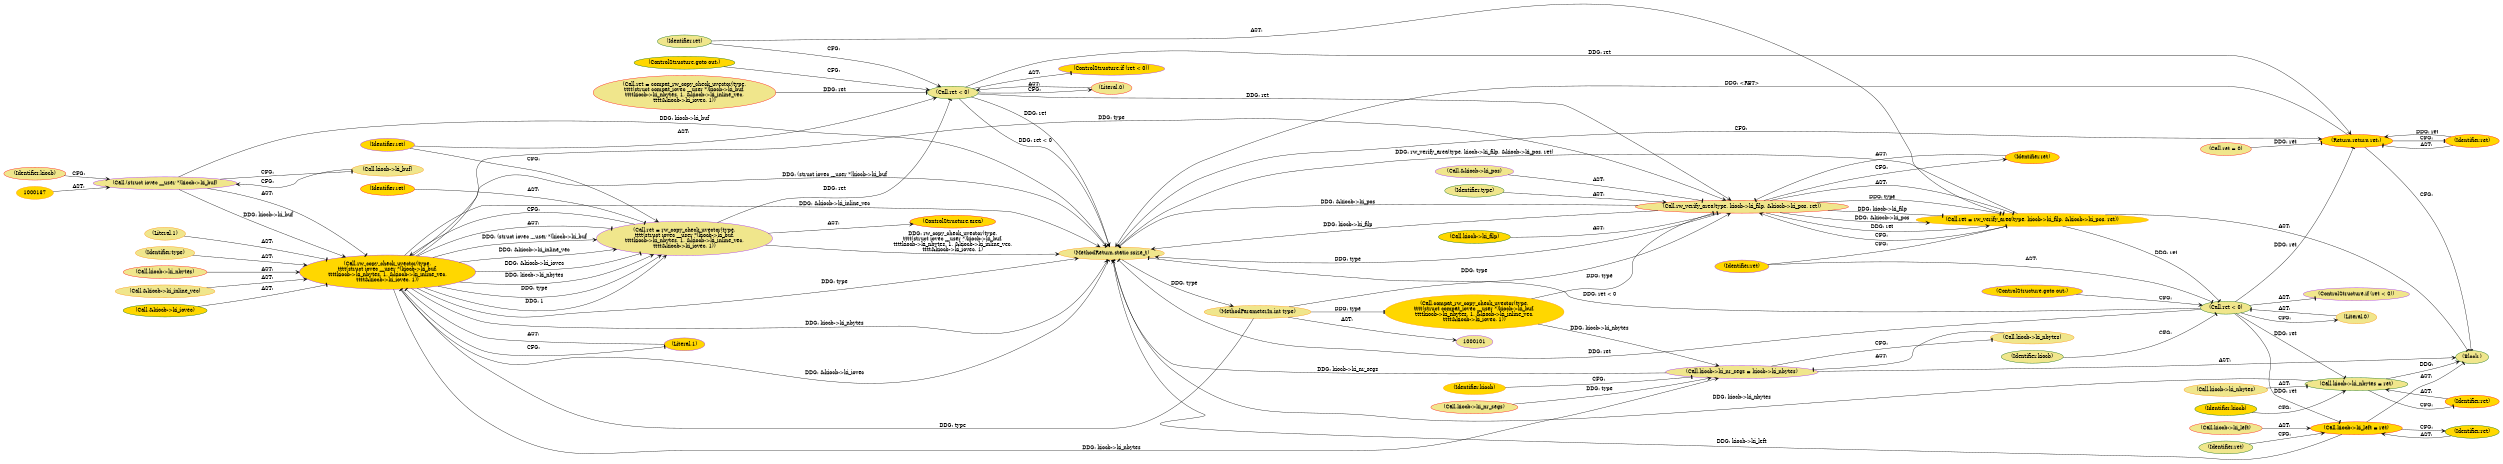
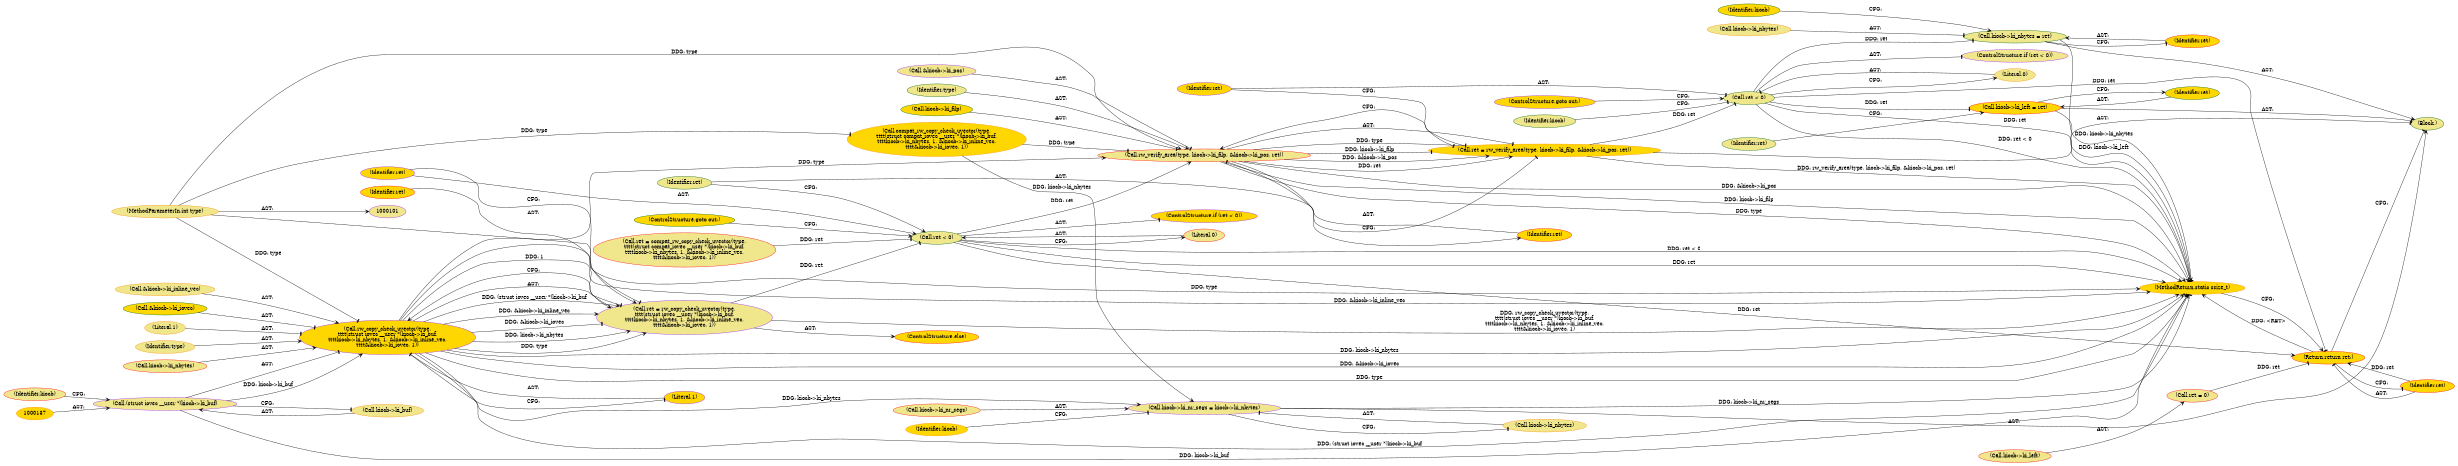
  digraph {
    rankdir=LR
    node [color=red fillcolor=khaki style=filled]
    edge [arrowhead=vee]
    n1 [color=purple fillcolor=gold label="(Call,rw_copy_check_uvector(type,\n\t\t\t\t(struct iovec __user *)kiocb->ki_buf,\n\t\t\t\tkiocb->ki_nbytes, 1, &kiocb->ki_inline_vec,\n\t\t\t\t&kiocb->ki_iovec, 1))"]
    n2 [color=purple label="(Call,ret = rw_copy_check_uvector(type,\n\t\t\t\t(struct iovec __user *)kiocb->ki_buf,\n\t\t\t\tkiocb->ki_nbytes, 1, &kiocb->ki_inline_vec,\n\t\t\t\t&kiocb->ki_iovec, 1))"]
    n3 [label="(Call,rw_verify_area(type, kiocb->ki_filp, &kiocb->ki_pos, ret))"]
    n4 [color=purple label="(Call,kiocb->ki_nr_segs = kiocb->ki_nbytes)"]
    n5 [color=purple fillcolor=gold label="(Literal,1)"]
-   n6 [color=darkorange label="(MethodReturn,static ssize_t)"]
+   n6 [color=darkorange fillcolor=gold label="(MethodReturn,static ssize_t)"]
    n7 [color=darkgreen label="(Call,ret < 0)"]
-   n8 [fillcolor=gold label="(ControlStructure,area)"]
+   n8 [fillcolor=gold label="(ControlStructure,else)"]
    n9 [color=darkorange fillcolor=gold label="(Call,ret = rw_verify_area(type, kiocb->ki_filp, &kiocb->ki_pos, ret))"]
    n10 [fillcolor=gold label="(Identifier,ret)"]
    n11 [color=darkgreen label="(Block,)"]
    n12 [color=darkorange label="(Call,kiocb->ki_nbytes)"]
    n13 [fillcolor=gold label="(Return,return ret;)"]
    n14 [color=darkorange label="(MethodParameterIn,int type)"]
    n15 [color=darkorange fillcolor=gold label="(Call,compat_rw_copy_check_uvector(type,\n\t\t\t\t(struct compat_iovec __user *)kiocb->ki_buf,\n\t\t\t\tkiocb->ki_nbytes, 1, &kiocb->ki_inline_vec,\n\t\t\t\t&kiocb->ki_iovec, 1))"]
    1000101 [color=purple]
    n17 [color=purple label="(Call,(struct iovec __user *)kiocb->ki_buf)"]
    n18 [color=darkorange label="(Call,kiocb->ki_buf)"]
    n19 [color=purple fillcolor=gold label="(ControlStructure,if (ret < 0))"]
    n20 [label="(Literal,0)"]
    n21 [fillcolor=gold label="(Identifier,ret)"]
    n22 [color=darkgreen label="(Call,ret < 0)"]
    n23 [color=darkgreen label="(Call,kiocb->ki_nbytes = ret)"]
    n24 [fillcolor=gold label="(Call,kiocb->ki_left = ret)"]
    n25 [color=purple label="(ControlStructure,if (ret < 0))"]
    n26 [color=darkorange label="(Literal,0)"]
    n27 [fillcolor=gold label="(Identifier,ret)"]
    n28 [color=darkgreen fillcolor=gold label="(Identifier,ret)"]
    n29 [color=darkorange label="(Call,&kiocb->ki_inline_vec)"]
    n30 [color=darkgreen fillcolor=gold label="(Call,&kiocb->ki_iovec)"]
    n31 [color=purple label="(Call,&kiocb->ki_pos)"]
    n32 [label="(Call,kiocb->ki_nr_segs)"]
    n33 [label="(Identifier,kiocb)"]
    n34 [color=darkgreen label="(Identifier,type)"]
    n35 [color=purple fillcolor=gold label="(ControlStructure,goto out;)"]
    n36 [color=darkorange label="(Literal,1)"]
    n37 [color=darkgreen fillcolor=gold label="(Call,kiocb->ki_filp)"]
    n38 [color=purple fillcolor=gold label="(Identifier,ret)"]
    n39 [color=darkgreen fillcolor=gold label="(ControlStructure,goto out;)"]
    n40 [color=darkorange label="(Call,kiocb->ki_nbytes)"]
    n41 [color=darkgreen label="(Identifier,ret)"]
    n42 [color=darkorange label="(Identifier,type)"]
    n43 [label="(Call,kiocb->ki_left)"]
    n44 [color=darkgreen label="(Identifier,ret)"]
    n45 [color=darkgreen fillcolor=gold label="(Identifier,kiocb)"]
    n46 [fillcolor=gold label="(Identifier,ret)"]
    n47 [label="(Call,ret = compat_rw_copy_check_uvector(type,\n\t\t\t\t(struct compat_iovec __user *)kiocb->ki_buf,\n\t\t\t\tkiocb->ki_nbytes, 1, &kiocb->ki_inline_vec,\n\t\t\t\t&kiocb->ki_iovec, 1))"]
    n48 [color=darkgreen label="(Identifier,kiocb)"]
    n49 [label="(Call,kiocb->ki_nbytes)"]
    n50 [color=darkorange fillcolor=gold label="(Identifier,kiocb)"]
    n51 [color=purple fillcolor=gold label="(Identifier,ret)"]
    n52 [label="(Call,ret = 0)"]
    1000137 [color=darkorange fillcolor=gold]
    n1 -> n2 [arrowhead=tee label="AST: "]
    n1 -> n2 [label="DDG: (struct iovec __user *)kiocb->ki_buf"]
    n1 -> n2 [label="DDG: &kiocb->ki_inline_vec"]
    n1 -> n2 [arrowhead=tee label="DDG: &kiocb->ki_iovec"]
    n1 -> n2 [label="DDG: kiocb->ki_nbytes"]
    n1 -> n2 [label="DDG: type"]
    n1 -> n2 [label="DDG: 1"]
    n1 -> n3 [label="DDG: type"]
    n1 -> n4 [label="DDG: kiocb->ki_nbytes"]
    n1 -> n5 [arrowhead=tee label="CFG: "]
    n1 -> n6 [label="DDG: kiocb->ki_nbytes"]
    n1 -> n6 [arrowhead=tee label="DDG: &kiocb->ki_iovec"]
    n1 -> n6 [label="DDG: type"]
    n1 -> n6 [label="DDG: (struct iovec __user *)kiocb->ki_buf"]
    n1 -> n6 [label="DDG: &kiocb->ki_inline_vec"]
    n2 -> n1 [label="CFG: "]
    n2 -> n6 [label="DDG: rw_copy_check_uvector(type,\n\t\t\t\t(struct iovec __user *)kiocb->ki_buf,\n\t\t\t\tkiocb->ki_nbytes, 1, &kiocb->ki_inline_vec,\n\t\t\t\t&kiocb->ki_iovec, 1)"]
    n2 -> n7 [arrowhead=tee label="DDG: ret"]
    n2 -> n8 [label="AST: "]
    n3 -> n6 [arrowhead=tee label="DDG: &kiocb->ki_pos"]
    n3 -> n6 [label="DDG: kiocb->ki_filp"]
    n3 -> n6 [label="DDG: type"]
    n3 -> n9 [arrowhead=tee label="AST: "]
    n3 -> n9 [arrowhead=tee label="DDG: type"]
    n3 -> n9 [arrowhead=tee label="DDG: kiocb->ki_filp"]
    n3 -> n9 [label="DDG: &kiocb->ki_pos"]
    n3 -> n9 [label="DDG: ret"]
    n3 -> n10 [label="CFG: "]
    n4 -> n6 [arrowhead=tee label="DDG: kiocb->ki_nr_segs"]
    n4 -> n11 [label="AST: "]
    n4 -> n12 [arrowhead=tee label="CFG: "]
    n5 -> n1 [arrowhead=tee label="AST: "]
    n6 -> n13 [label="CFG: "]
    n7 -> n3 [label="DDG: ret"]
    n7 -> n6 [label="DDG: ret < 0"]
    n7 -> n6 [label="DDG: ret"]
    n7 -> n13 [label="DDG: ret"]
    n7 -> n19 [arrowhead=tee label="AST: "]
    n7 -> n20 [label="CFG: "]
    n9 -> n3 [label="CFG: "]
    n9 -> n6 [arrowhead=tee label="DDG: rw_verify_area(type, kiocb->ki_filp, &kiocb->ki_pos, ret)"]
    n9 -> n11 [arrowhead=tee label="AST: "]
    n9 -> n22 [arrowhead=tee label="DDG: ret"]
    n10 -> n3 [arrowhead=tee label="AST: "]
    n12 -> n4 [arrowhead=tee label="AST: "]
    n13 -> n6 [label="DDG: <RET>"]
    n13 -> n11 [arrowhead=tee label="CFG: "]
    n13 -> n21 [arrowhead=tee label="CFG: "]
    n14 -> n1 [arrowhead=tee label="DDG: type"]
    n14 -> n3 [label="DDG: type"]
-   n6 -> n14 [label="DDG: type"]
+   n14 -> n6 [label="DDG: type"]
    n14 -> n15 [arrowhead=tee label="DDG: type"]
    n14 -> 1000101 [label="AST: "]
    n15 -> n3 [arrowhead=tee label="DDG: type"]
    n15 -> n4 [label="DDG: kiocb->ki_nbytes"]
    n17 -> n1 [arrowhead=tee label="AST: "]
    n17 -> n1 [label="DDG: kiocb->ki_buf"]
    n17 -> n6 [arrowhead=tee label="DDG: kiocb->ki_buf"]
    n17 -> n18 [arrowhead=tee label="CFG: "]
-   n18 -> n17 [label="CFG: "]
+   n18 -> n17 [label="AST: "]
    n20 -> n7 [label="AST: "]
    n21 -> n13 [arrowhead=tee label="AST: "]
    n21 -> n13 [label="DDG: ret"]
    n22 -> n6 [arrowhead=tee label="DDG: ret < 0"]
    n22 -> n6 [arrowhead=tee label="DDG: ret"]
    n22 -> n13 [arrowhead=tee label="DDG: ret"]
    n22 -> n23 [arrowhead=tee label="DDG: ret"]
    n22 -> n24 [arrowhead=tee label="DDG: ret"]
    n22 -> n25 [arrowhead=tee label="AST: "]
    n22 -> n26 [label="CFG: "]
    n23 -> n6 [arrowhead=tee label="DDG: kiocb->ki_nbytes"]
-   n23 -> n11 [label="DDG: "]
+   n23 -> n11 [label="AST: "]
    n23 -> n27 [arrowhead=tee label="CFG: "]
    n24 -> n6 [label="DDG: kiocb->ki_left"]
    n24 -> n11 [arrowhead=tee label="AST: "]
    n24 -> n28 [label="CFG: "]
    n26 -> n22 [arrowhead=tee label="AST: "]
    n27 -> n23 [label="AST: "]
    n28 -> n24 [label="AST: "]
    n29 -> n1 [label="AST: "]
    n30 -> n1 [arrowhead=tee label="AST: "]
    n31 -> n3 [arrowhead=tee label="AST: "]
-   n32 -> n4 [label="DDG: type"]
+   n32 -> n4 [label="AST: "]
    n33 -> n17 [label="CFG: "]
    n34 -> n3 [label="AST: "]
    n35 -> n22 [label="CFG: "]
    n36 -> n1 [arrowhead=tee label="AST: "]
    n37 -> n3 [arrowhead=tee label="AST: "]
    n38 -> n9 [arrowhead=tee label="CFG: "]
    n38 -> n22 [arrowhead=tee label="AST: "]
    n39 -> n7 [label="CFG: "]
    n40 -> n23 [arrowhead=tee label="AST: "]
    n41 -> n7 [label="CFG: "]
    n41 -> n9 [arrowhead=tee label="AST: "]
    n42 -> n1 [label="AST: "]
-   n43 -> n24 [label="AST: "]
+   n43 -> n52 [label="AST: "]
    n44 -> n24 [label="CFG: "]
    n45 -> n23 [label="CFG: "]
    n46 -> n2 [arrowhead=tee label="AST: "]
    n47 -> n7 [arrowhead=tee label="DDG: ret"]
    n48 -> n22 [arrowhead=tee label="CFG: "]
    n49 -> n1 [label="AST: "]
    n50 -> n4 [arrowhead=tee label="CFG: "]
    n51 -> n2 [label="CFG: "]
    n51 -> n7 [label="AST: "]
    n52 -> n13 [arrowhead=tee label="DDG: ret"]
    1000137 -> n17 [label="AST: "]
  }
